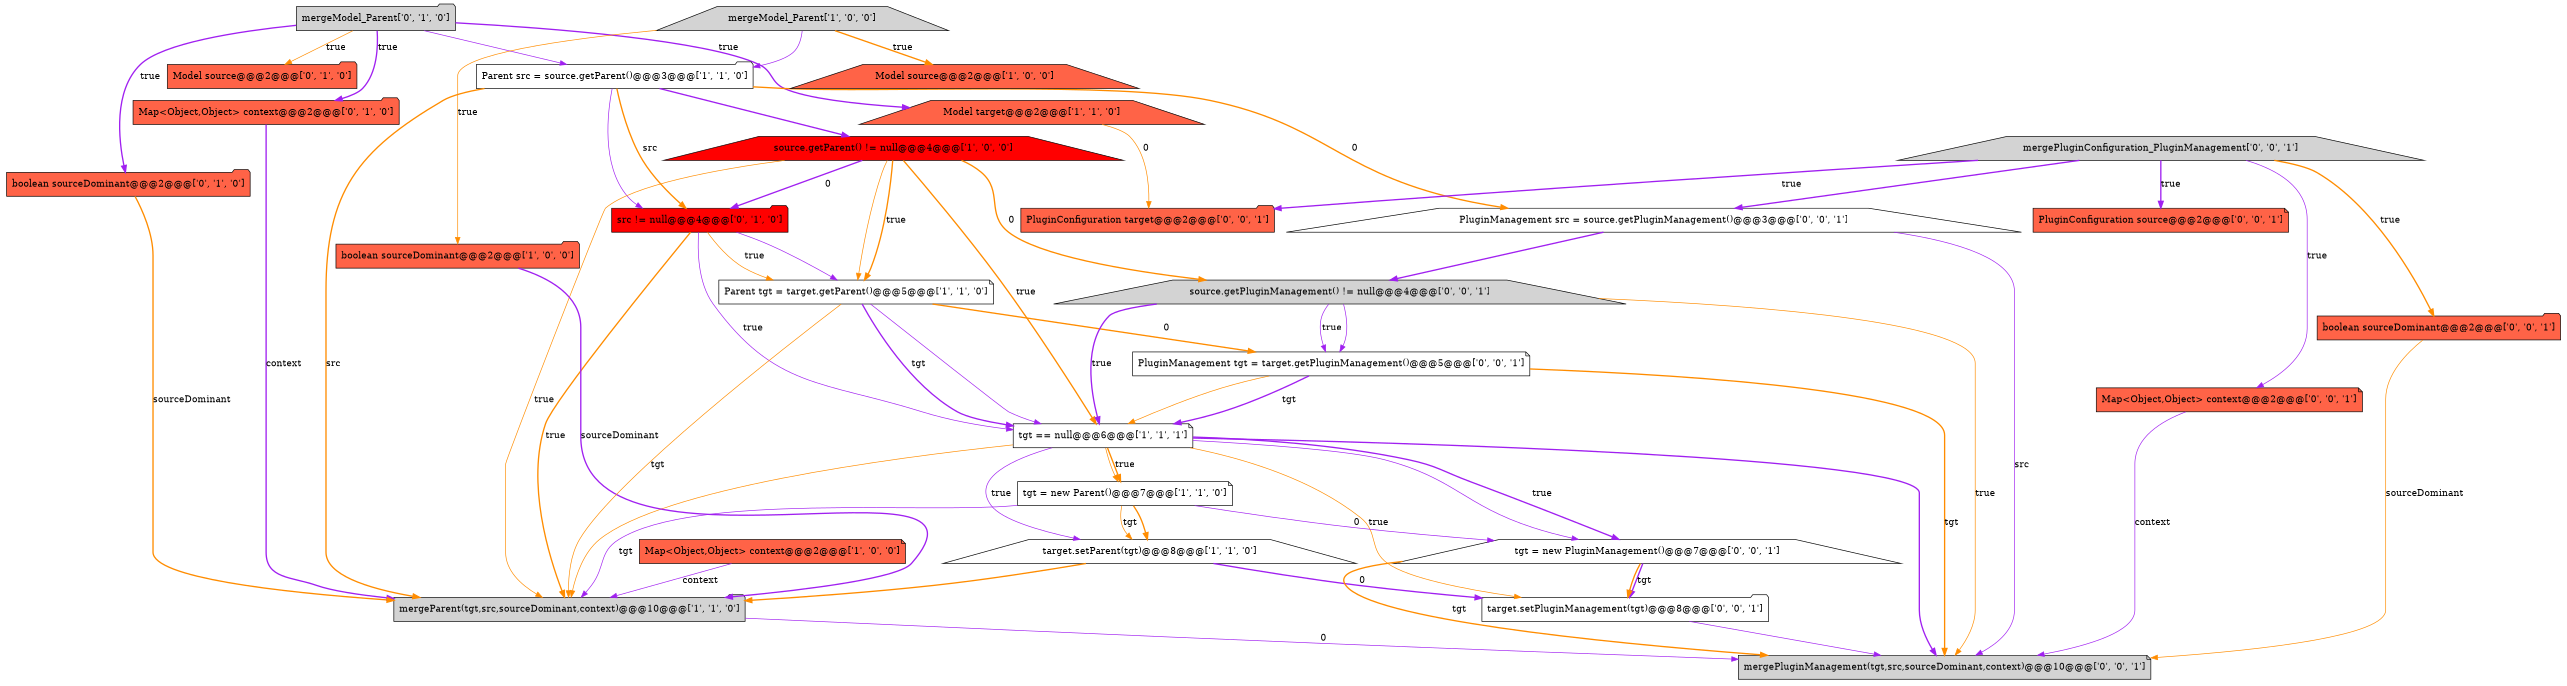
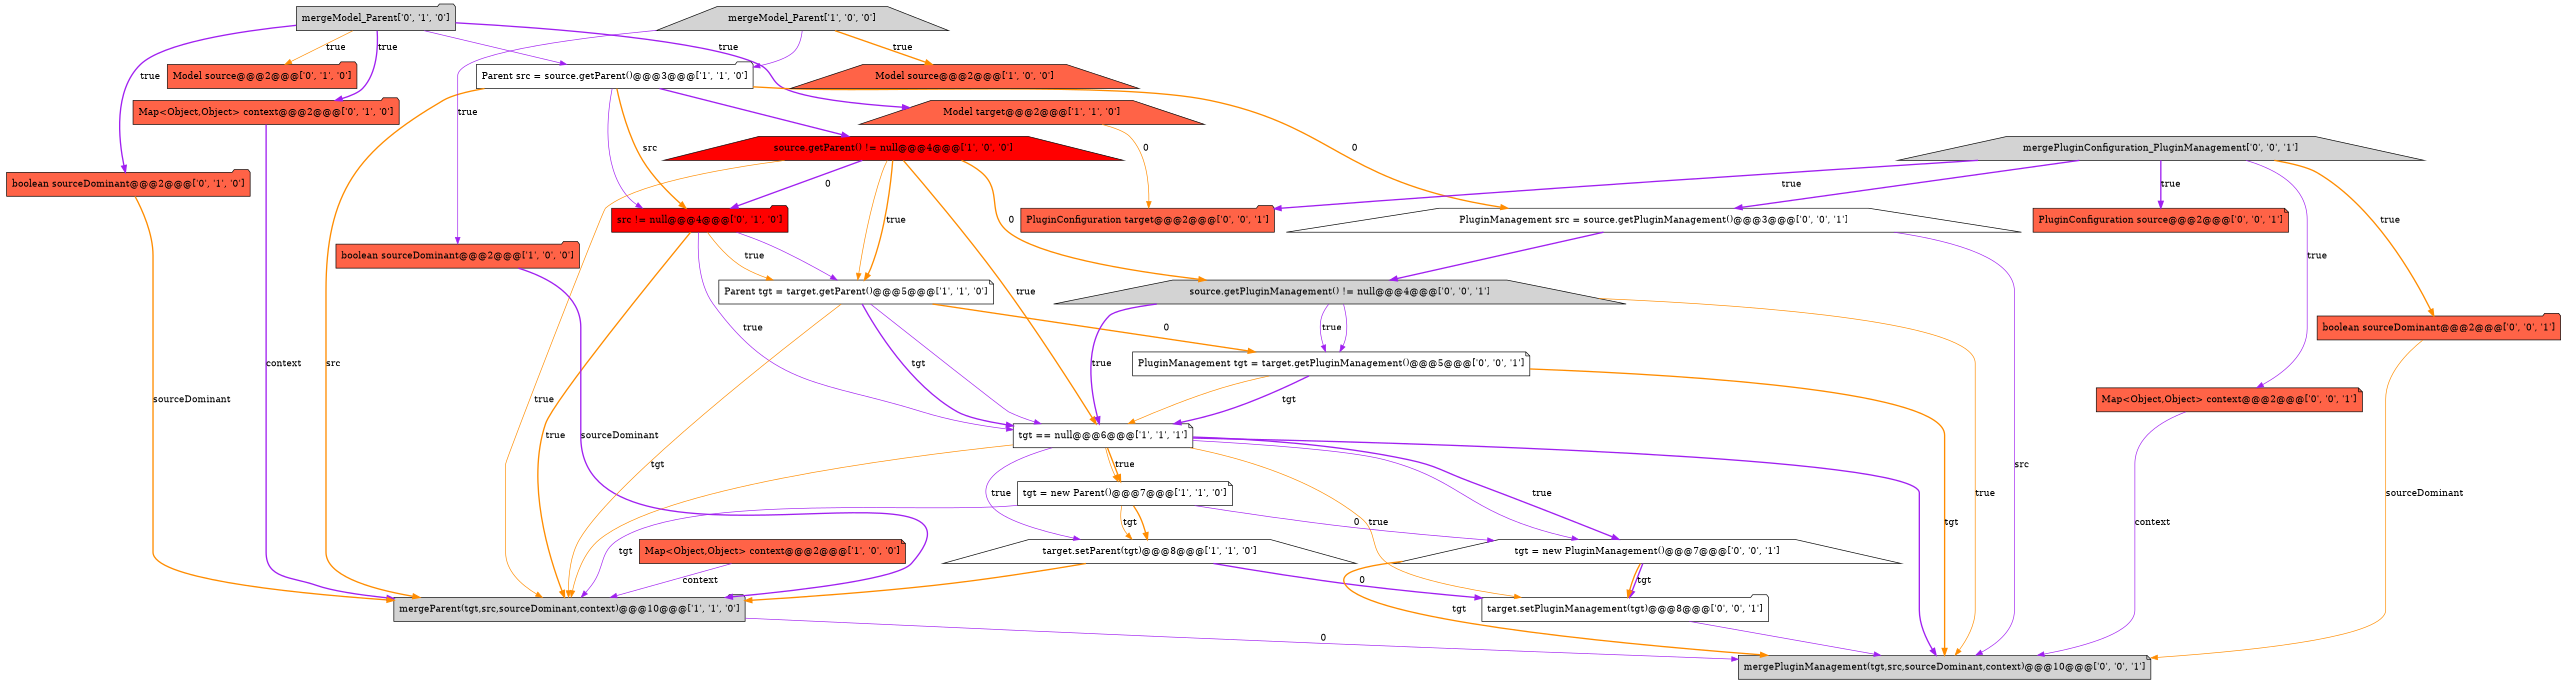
  digraph {
    node [fillcolor=tomato shape=folder style=filled]
    edge [color=purple style=bold]
    n1 [label="Map<Object,Object> context@@@2@@@['0', '1', '0']"]
    n2 [fillcolor=lightgray label="mergeParent(tgt,src,sourceDominant,context)@@@10@@@['1', '1', '0']"]
    n3 [fillcolor=lightgray label="mergePluginManagement(tgt,src,sourceDominant,context)@@@10@@@['0', '0', '1']" shape=note]
    n4 [fillcolor=lightgray label="mergeModel_Parent['0', '1', '0']"]
    n5 [label="boolean sourceDominant@@@2@@@['0', '1', '0']"]
    n6 [label="Model target@@@2@@@['1', '1', '0']" shape=trapezium]
    n7 [fillcolor=white label="Parent src = source.getParent()@@@3@@@['1', '1', '0']"]
    n8 [label="Model source@@@2@@@['0', '1', '0']"]
    n9 [label="PluginConfiguration target@@@2@@@['0', '0', '1']"]
    n10 [fillcolor=red label="source.getParent() != null@@@4@@@['1', '0', '0']" shape=trapezium]
    n11 [fillcolor=red label="src != null@@@4@@@['0', '1', '0']"]
    n12 [fillcolor=white label="PluginManagement src = source.getPluginManagement()@@@3@@@['0', '0', '1']" shape=trapezium]
    n13 [fillcolor=white label="PluginManagement tgt = target.getPluginManagement()@@@5@@@['0', '0', '1']" shape=note]
    n14 [fillcolor=white label="tgt == null@@@6@@@['1', '1', '1']" shape=note]
    n15 [fillcolor=white label="tgt = new Parent()@@@7@@@['1', '1', '0']" shape=note]
    n16 [fillcolor=white label="target.setParent(tgt)@@@8@@@['1', '1', '0']" shape=trapezium]
    n17 [fillcolor=white label="tgt = new PluginManagement()@@@7@@@['0', '0', '1']" shape=trapezium]
    n18 [fillcolor=white label="target.setPluginManagement(tgt)@@@8@@@['0', '0', '1']"]
    n19 [label="PluginConfiguration source@@@2@@@['0', '0', '1']" shape=note]
    n20 [fillcolor=lightgray label="mergeModel_Parent['1', '0', '0']" shape=trapezium]
    n21 [label="Model source@@@2@@@['1', '0', '0']" shape=trapezium]
    n22 [label="boolean sourceDominant@@@2@@@['1', '0', '0']"]
    n23 [label="Map<Object,Object> context@@@2@@@['1', '0', '0']" shape=note]
    n24 [fillcolor=white label="Parent tgt = target.getParent()@@@5@@@['1', '1', '0']" shape=note]
    n25 [fillcolor=lightgray label="source.getPluginManagement() != null@@@4@@@['0', '0', '1']" shape=trapezium]
    n26 [fillcolor=lightgray label="mergePluginConfiguration_PluginManagement['0', '0', '1']" shape=trapezium]
    n27 [label="boolean sourceDominant@@@2@@@['0', '0', '1']"]
    n28 [label="Map<Object,Object> context@@@2@@@['0', '0', '1']" shape=note]
    n1 -> n2 [label=context]
    n2 -> n3 [label=0 style=solid]
    n4 -> n1 [label=true]
    n4 -> n5 [label=true]
    n4 -> n6 [label=true]
    n4 -> n7 [style=solid]
    n4 -> n8 [color=darkorange label=true style=solid]
    n5 -> n2 [color=darkorange label=sourceDominant]
    n6 -> n9 [color=darkorange label=0 style=solid]
    n7 -> n2 [color=darkorange label=src]
    n7 -> n10
    n7 -> n11 [style=solid]
    n7 -> n11 [color=darkorange label=src]
    n7 -> n12 [color=darkorange label=0]
    n10 -> n2 [color=darkorange label=true style=solid]
    n10 -> n11 [label=0]
    n10 -> n14 [color=darkorange label=true]
    n10 -> n24 [color=darkorange style=solid]
    n10 -> n24 [color=darkorange label=true]
    n10 -> n25 [color=darkorange label=0]
    n11 -> n2 [color=darkorange label=true]
    n11 -> n14 [label=true style=solid]
    n11 -> n24 [style=solid]
    n11 -> n24 [color=darkorange label=true style=solid]
    n12 -> n3 [label=src style=solid]
    n12 -> n25
    n13 -> n3 [color=darkorange label=tgt]
    n13 -> n14 [label=tgt]
    n13 -> n14 [color=darkorange style=solid]
    n14 -> n2 [color=darkorange style=solid]
    n14 -> n3
    n14 -> n15 [color=darkorange label=true]
    n14 -> n15 [color=darkorange style=solid]
    n14 -> n16 [label=true style=solid]
    n14 -> n17 [style=solid]
    n14 -> n17 [label=true]
    n14 -> n18 [color=darkorange label=true style=solid]
    n15 -> n2 [label=tgt style=solid]
    n15 -> n16 [color=darkorange]
    n15 -> n16 [color=darkorange label=tgt style=solid]
    n15 -> n17 [label=0 style=solid]
    n16 -> n2 [color=darkorange]
    n16 -> n18 [label=0]
    n17 -> n3 [color=darkorange label=tgt]
    n17 -> n18 [label=tgt]
    n17 -> n18 [color=darkorange]
    n18 -> n3 [style=solid]
    n20 -> n7 [style=solid]
    n20 -> n21 [color=darkorange label=true]
-   n20 -> n22 [color=darkorange label=true style=solid]
+   n20 -> n22 [label=true style=solid]
    n22 -> n2 [label=sourceDominant]
    n23 -> n2 [label=context style=solid]
    n24 -> n2 [color=darkorange label=tgt style=solid]
    n24 -> n13 [color=darkorange label=0]
    n24 -> n14 [label=tgt]
    n24 -> n14 [style=solid]
    n25 -> n3 [color=darkorange label=true style=solid]
    n25 -> n13 [style=solid]
    n25 -> n13 [label=true style=solid]
    n25 -> n14 [label=true]
    n26 -> n9 [label=true]
    n26 -> n12
    n26 -> n19 [label=true]
    n26 -> n27 [color=darkorange label=true]
    n26 -> n28 [label=true style=solid]
    n27 -> n3 [color=darkorange label=sourceDominant style=solid]
    n28 -> n3 [label=context style=solid]
  }
